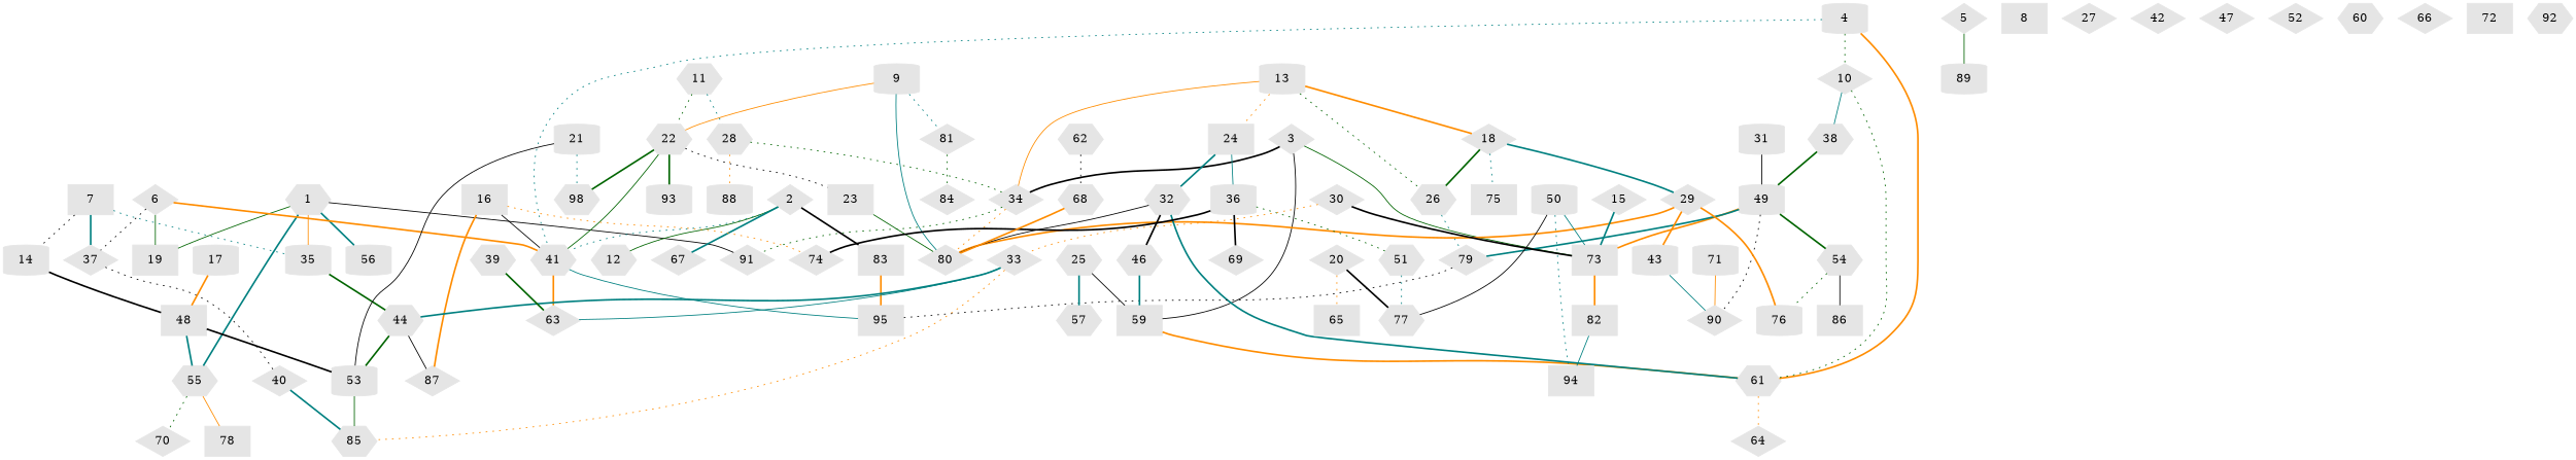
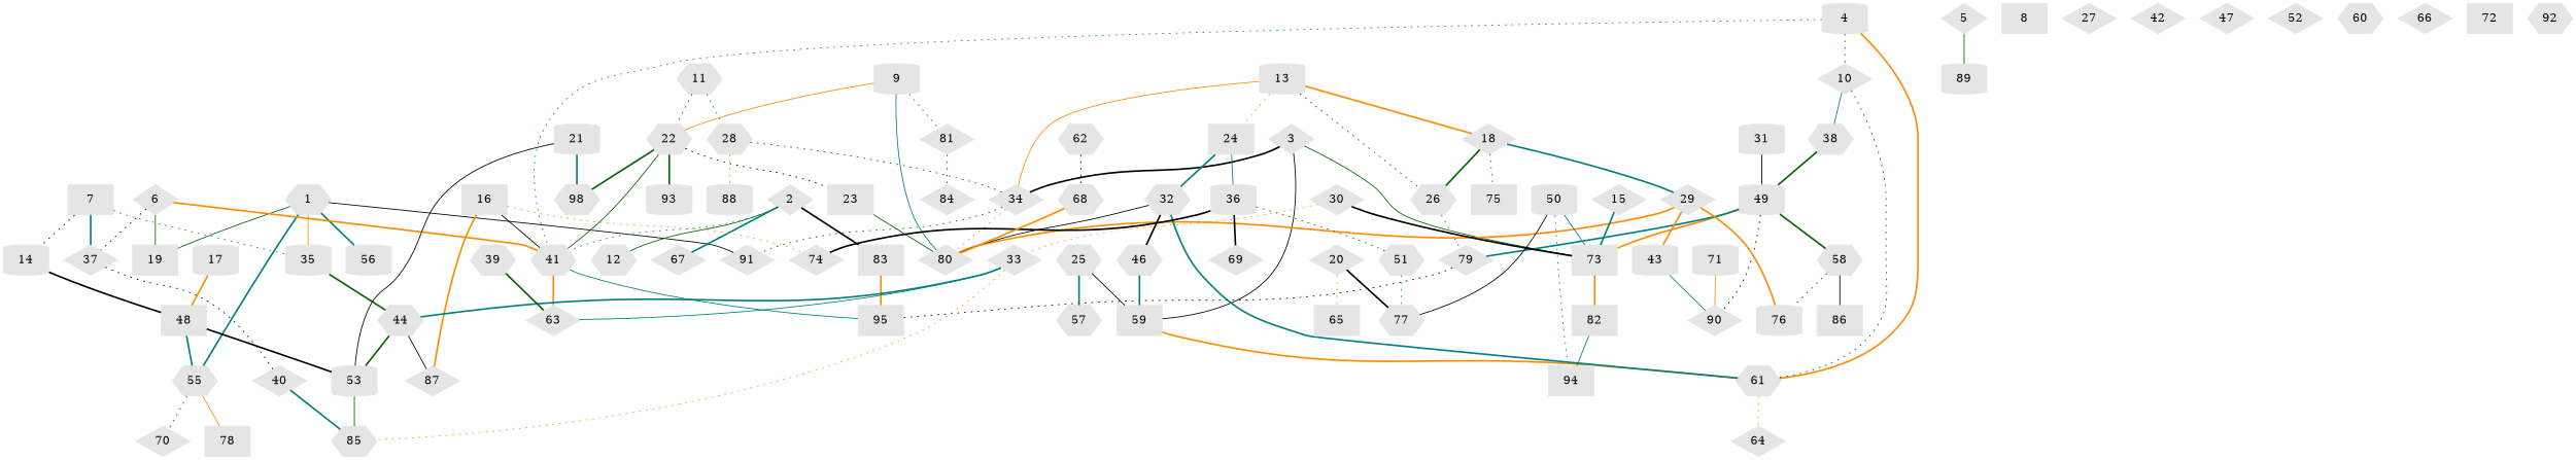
  graph {
    node [color=gray90 shape=diamond style=filled]
    edge [color=teal style=bold]
    1 [shape=hexagon]
    19 [shape=box]
    35 [shape=cylinder]
    55 [shape=hexagon]
    56 [shape=cylinder]
    91
    44 [shape=hexagon]
    70
    78 [shape=box]
    12 [shape=hexagon]
    2
    41 [shape=hexagon]
    67
    83 [shape=box]
    63
    95 [shape=box]
    3
    34
    59 [shape=box]
    73 [shape=box]
    80
    61 [shape=hexagon]
    82 [shape=box]
    4 [shape=cylinder]
    10
    38 [shape=hexagon]
    64
    89 [shape=cylinder]
    5
    6
    37
    40
    7 [shape=box]
    14 [shape=cylinder]
    48 [shape=box]
    8 [shape=box]
    9 [shape=cylinder]
    22 [shape=hexagon]
    81
    n40 [label=98 shape=hexagon]
    23 [shape=box]
    93 [shape=cylinder]
    84
    49 [shape=cylinder]
    11 [shape=hexagon]
    28 [shape=hexagon]
    88 [shape=cylinder]
    13 [shape=cylinder]
    18
    24 [shape=box]
    26 [shape=hexagon]
    29
    75 [shape=box]
    32 [shape=hexagon]
    36 [shape=cylinder]
    79
    53 [shape=cylinder]
    15
    16 [shape=box]
    74
    87
    17 [shape=cylinder]
    43 [shape=cylinder]
    76 [shape=cylinder]
    65 [shape=box]
    20
    77 [shape=hexagon]
    21 [shape=cylinder]
    85 [shape=hexagon]
    46 [shape=hexagon]
    51 [shape=hexagon]
    69
    25 [shape=hexagon]
    57 [shape=hexagon]
    27
    90
    30
    33
    31 [shape=cylinder]
-   54 [shape=hexagon]
+   54 [shape=hexagon label=58]
    39 [shape=hexagon]
    42
    47
    86 [shape=box]
    50 [shape=cylinder]
    94 [shape=box]
    52
    60 [shape=hexagon]
    62 [shape=hexagon]
    68 [shape=hexagon]
    66
    71 [shape=cylinder]
    72 [shape=box]
    92 [shape=hexagon]
    1 -- 19 [color=darkgreen style=solid]
    1 -- 35 [color=darkorange style=solid]
    1 -- 55
    1 -- 56
    1 -- 91 [color=black style=solid]
    35 -- 44 [color=darkgreen]
    55 -- 70 [color=darkgreen style=dotted]
    55 -- 78 [color=darkorange style=solid]
    44 -- 53 [color=darkgreen]
    44 -- 87 [color=black style=solid]
    2 -- 12 [color=darkgreen style=solid]
    2 -- 41 [style=dotted]
    2 -- 67
    2 -- 83 [color=black]
    41 -- 63 [color=darkorange]
    41 -- 95 [style=solid]
    83 -- 95 [color=darkorange]
    3 -- 34 [color=black]
    3 -- 59 [color=black style=solid]
    3 -- 73 [color=darkgreen style=solid]
    34 -- 91 [color=darkgreen style=dotted]
    34 -- 80 [color=darkorange style=dotted]
    59 -- 61 [color=darkorange]
    73 -- 82 [color=darkorange]
    61 -- 64 [color=darkorange style=dotted]
    82 -- 94 [style=solid]
    4 -- 41 [style=dotted]
    4 -- 61 [color=darkorange]
    4 -- 10 [color=darkgreen style=dotted]
    10 -- 61 [color=darkgreen style=dotted]
    10 -- 38 [style=solid]
    38 -- 49 [color=darkgreen]
    5 -- 89 [color=darkgreen style=solid]
    6 -- 19 [color=darkgreen style=solid]
    6 -- 41 [color=darkorange]
    6 -- 37 [color=black style=dotted]
    37 -- 40 [color=black style=dotted]
    40 -- 85
    7 -- 35 [style=dotted]
    7 -- 37
    7 -- 14 [color=black style=dotted]
    14 -- 48 [color=black]
    48 -- 55
    48 -- 53 [color=black]
    9 -- 80 [style=solid]
    9 -- 22 [color=darkorange style=solid]
    9 -- 81 [style=dotted]
    22 -- 41 [color=darkgreen style=solid]
    22 -- n40 [color=darkgreen]
    22 -- 23 [color=black style=dotted]
    22 -- 93 [color=darkgreen]
    81 -- 84 [color=darkgreen style=dotted]
    23 -- 80 [color=darkgreen style=solid]
    49 -- 73 [color=darkorange]
    49 -- 79
    49 -- 90 [color=black style=dotted]
    49 -- 54 [color=darkgreen]
    11 -- 22 [color=darkgreen style=dotted]
    11 -- 28 [style=dotted]
    28 -- 34 [color=darkgreen style=dotted]
    28 -- 88 [color=darkorange style=dotted]
    13 -- 34 [color=darkorange style=solid]
    13 -- 18 [color=darkorange]
    13 -- 24 [color=darkorange style=dotted]
    13 -- 26 [color=darkgreen style=dotted]
    18 -- 26 [color=darkgreen]
    18 -- 29
    18 -- 75 [style=dotted]
    24 -- 32
    24 -- 36 [style=solid]
    26 -- 79 [style=dotted]
    29 -- 80 [color=darkorange]
    29 -- 43 [color=darkorange]
    29 -- 76 [color=darkorange]
    32 -- 80 [color=black style=solid]
    32 -- 61
    32 -- 46 [color=black]
    36 -- 74 [color=black]
    36 -- 51 [color=darkgreen style=dotted]
    36 -- 69 [color=black]
    79 -- 95 [color=black style=dotted]
    53 -- 85 [color=darkgreen style=solid]
    15 -- 73
    16 -- 41 [color=black style=solid]
    16 -- 74 [color=darkorange style=dotted]
    16 -- 87 [color=darkorange]
    17 -- 48 [color=darkorange]
    43 -- 90 [style=solid]
    20 -- 65 [color=darkorange style=dotted]
    20 -- 77 [color=black]
-   21 -- n40 [style=dotted]
+   21 -- n40
    21 -- 53 [color=black style=solid]
    46 -- 59
    51 -- 77 [style=dotted]
    25 -- 59 [color=black style=solid]
    25 -- 57
    30 -- 73 [color=black]
    30 -- 33 [color=darkorange style=dotted]
    33 -- 44
    33 -- 63 [style=solid]
    33 -- 85 [color=darkorange style=dotted]
    31 -- 49 [color=black style=solid]
    54 -- 76 [color=darkgreen style=dotted]
    54 -- 86 [color=black style=solid]
    39 -- 63 [color=darkgreen]
    50 -- 73 [style=solid]
    50 -- 77 [color=black style=solid]
    50 -- 94 [style=dotted]
    62 -- 68 [color=black style=dotted]
    68 -- 80 [color=darkorange]
    71 -- 90 [color=darkorange style=solid]
  }
